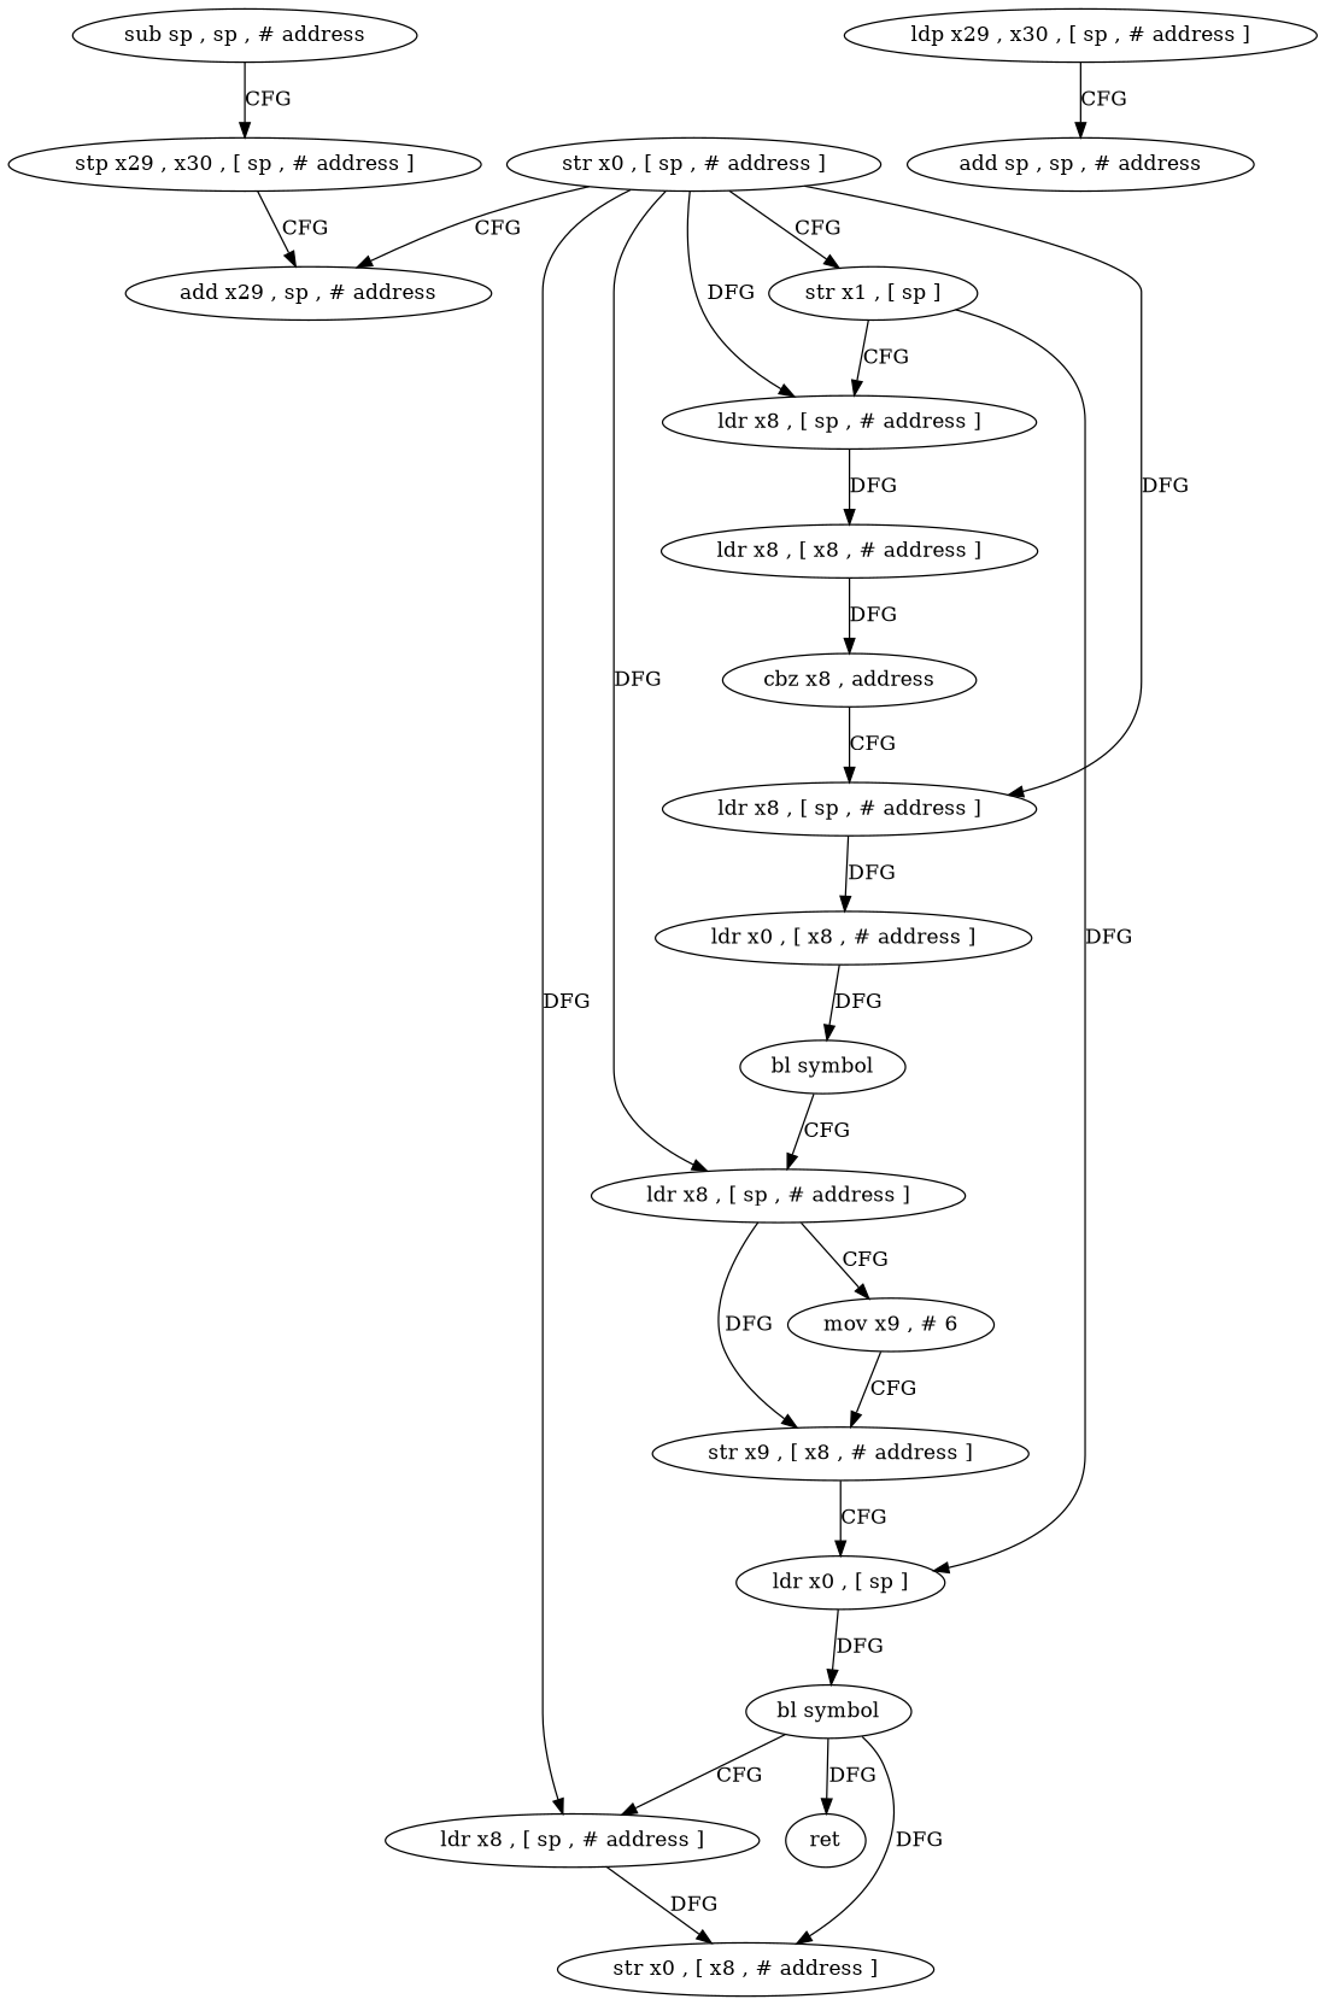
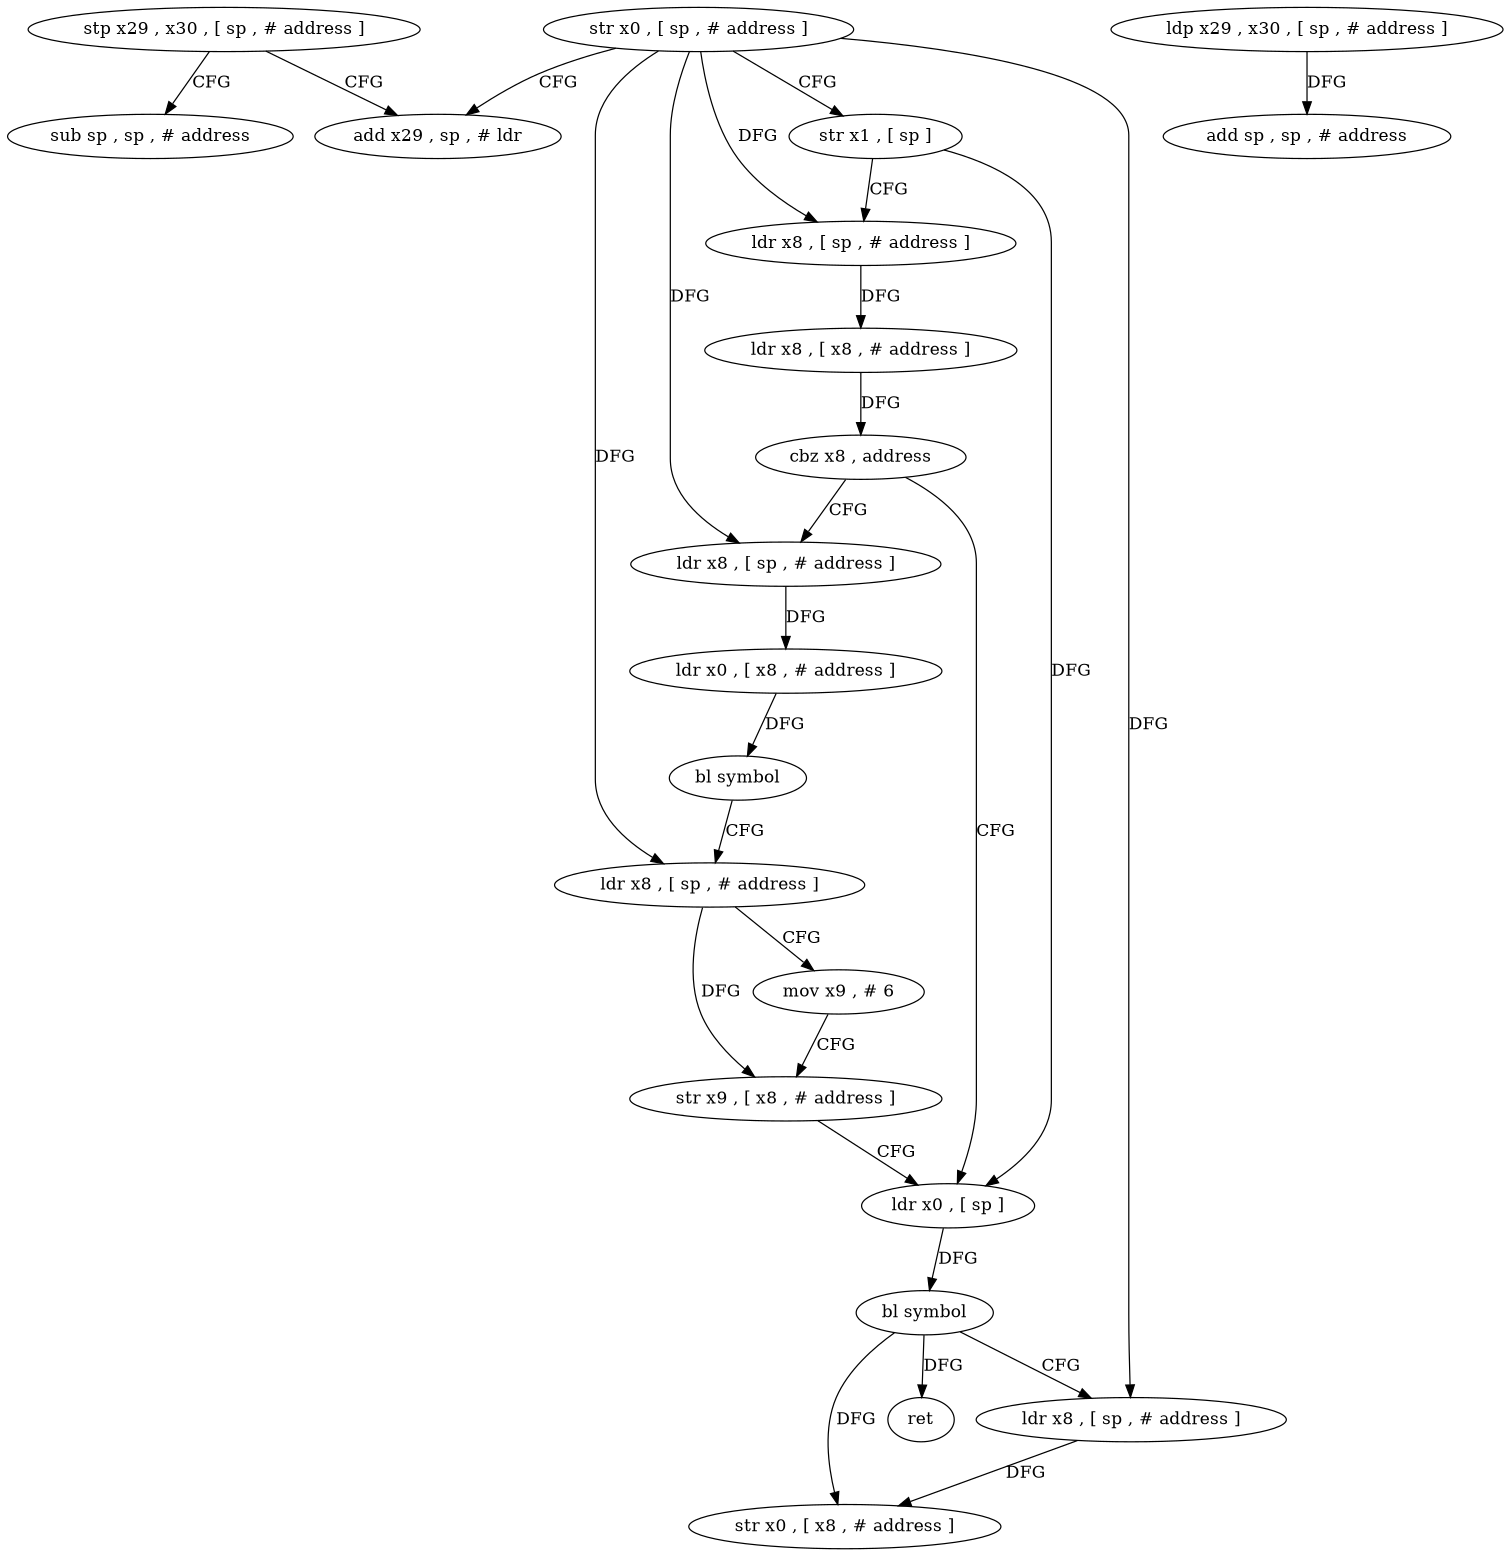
  digraph {
    n1 [label="sub sp , sp , # address"]
    n2 [label="stp x29 , x30 , [ sp , # address ]"]
-   n3 [label="add x29 , sp , # address"]
+   n3 [label="add x29 , sp , # ldr"]
    n4 [label="str x0 , [ sp , # address ]"]
    n5 [label="str x1 , [ sp ]"]
    n6 [label="ldr x8 , [ sp , # address ]"]
    n7 [label="ldr x8 , [ sp , # address ]"]
    n8 [label="ldr x8 , [ sp , # address ]"]
    n9 [label="ldr x8 , [ sp , # address ]"]
    n10 [label="ldr x0 , [ sp ]"]
    n11 [label="ldr x8 , [ x8 , # address ]"]
    n12 [label="ldr x0 , [ x8 , # address ]"]
    n13 [label="str x0 , [ x8 , # address ]"]
    n14 [label="mov x9 , # 6"]
    n15 [label="str x9 , [ x8 , # address ]"]
    n16 [label="bl symbol"]
    n17 [label="cbz x8 , address"]
    n18 [label=ret]
    n19 [label="bl symbol"]
    n20 [label="ldp x29 , x30 , [ sp , # address ]"]
    n21 [label="add sp , sp , # address"]
-   n1 -> n2 [label=CFG]
+   n2 -> n1 [label=CFG]
    n2 -> n3 [label=CFG]
    n4 -> n3 [label=CFG]
    n4 -> n5 [label=CFG]
    n4 -> n6 [label=DFG]
    n4 -> n7 [label=DFG]
    n4 -> n8 [label=DFG]
    n4 -> n9 [label=DFG]
    n5 -> n6 [label=CFG]
    n5 -> n10 [label=DFG]
    n6 -> n11 [label=DFG]
    n7 -> n12 [label=DFG]
    n8 -> n13 [label=DFG]
    n9 -> n14 [label=CFG]
    n9 -> n15 [label=DFG]
    n10 -> n16 [label=DFG]
    n11 -> n17 [label=DFG]
    n12 -> n19 [label=DFG]
    n14 -> n15 [label=CFG]
    n15 -> n10 [label=CFG]
    n16 -> n8 [label=CFG]
    n16 -> n13 [label=DFG]
    n16 -> n18 [label=DFG]
    n17 -> n7 [label=CFG]
+   n17 -> n10 [label=CFG]
    n19 -> n9 [label=CFG]
-   n20 -> n21 [label=CFG]
+   n20 -> n21 [label=DFG]
  }
